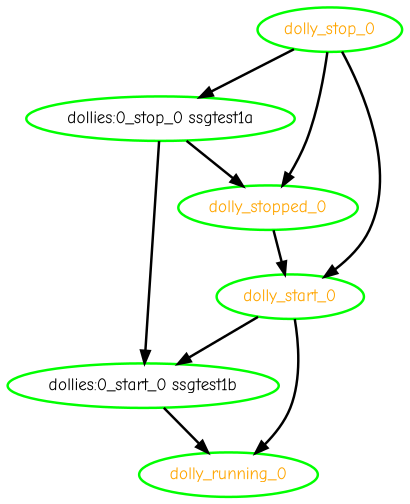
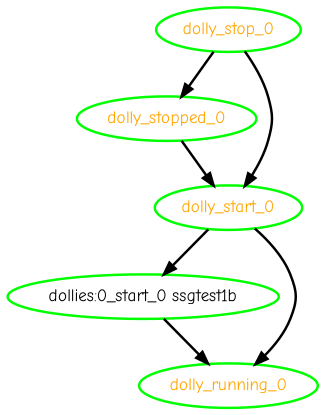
  digraph {
    fontname="Comic Neue"
    node [color=green fontcolor=orange style=bold fontname="Comic Neue"]
    edge [style=bold fontname="Comic Neue"]
    "dollies:0_start_0 ssgtest1b" [fontcolor=black]
    dolly_running_0
-   "dollies:0_stop_0 ssgtest1a" [fontcolor=black]
    dolly_stopped_0
    dolly_start_0
    dolly_stop_0
    "dollies:0_start_0 ssgtest1b" -> dolly_running_0
-   "dollies:0_stop_0 ssgtest1a" -> "dollies:0_start_0 ssgtest1b"
-   "dollies:0_stop_0 ssgtest1a" -> dolly_stopped_0
    dolly_stopped_0 -> dolly_start_0
    dolly_start_0 -> "dollies:0_start_0 ssgtest1b"
    dolly_start_0 -> dolly_running_0
-   dolly_stop_0 -> "dollies:0_stop_0 ssgtest1a"
    dolly_stop_0 -> dolly_stopped_0
    dolly_stop_0 -> dolly_start_0
  }
